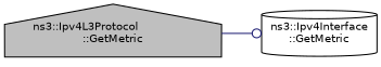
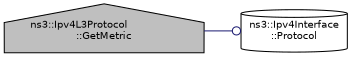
  digraph {
    rankdir=LR
    fontname="DejaVu Sans"
    node [color=black fontname="DejaVu Sans" fontsize=10 style=filled]
    n1 [fillcolor=grey75 fontcolor=black height=0.2 label="ns3::Ipv4L3Protocol\l::GetMetric" shape=house width=0.4]
-   n2 [fillcolor=white height=0.2 label="ns3::Ipv4Interface\l::GetMetric" shape=cylinder width=0.4]
+   n2 [fillcolor=white height=0.2 label="ns3::Ipv4Interface\l::Protocol" shape=cylinder width=0.4]
    n1 -> n2 [color=midnightblue fontname="DejaVu Sans" fontsize=10 labelfontname=Helvetica labelfontsize=10 style=solid arrowhead=odot]
  }
